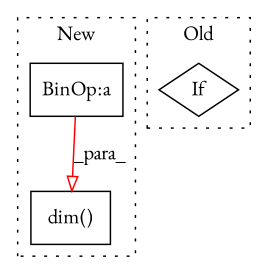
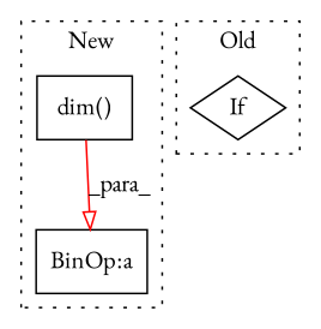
  digraph {
    fontname="EB Garamond"
    node [shape=box fontname="EB Garamond"]
    n1 [a=75 l=7 label="dim()" s=2560]
    n2 [a=82 l=3 label="BinOp:a" s=2557]
    n3 [a=96 l="3,14" label=If s="2578,2593" shape=diamond]
    subgraph cluster_1 {
      label=New
      style=dotted
      n1
      n2
    }
    subgraph cluster_2 {
      label=Old
      style=dotted
      n3
    }
-   n2 -> n1 [label=_para_ color=red arrowhead=onormal fontname="EB Garamond"]
+   n1 -> n2 [label=_para_ color=red arrowhead=onormal fontname="EB Garamond"]
  }
